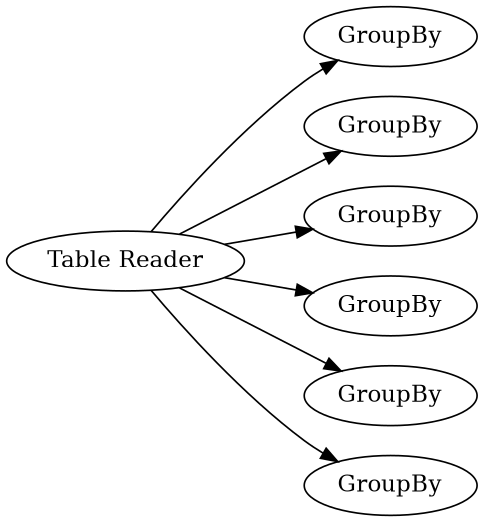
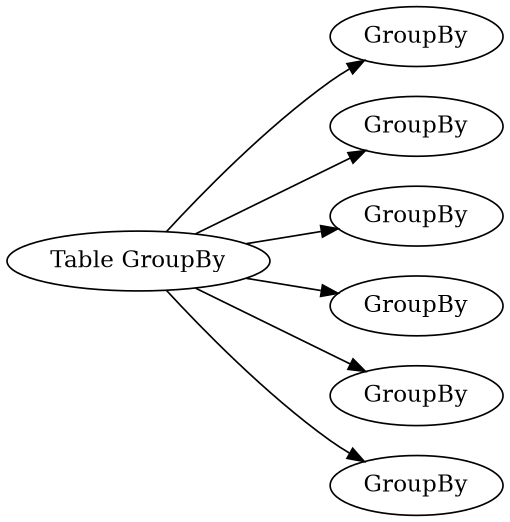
  digraph {
    rankdir=LR
-   n1 [label="Table Reader"]
+   n1 [label="Table GroupBy"]
    n2 [label=GroupBy]
    n3 [label=GroupBy]
    n4 [label=GroupBy]
    n5 [label=GroupBy]
    n6 [label=GroupBy]
    n7 [label=GroupBy]
    n1 -> n2
    n1 -> n3
    n1 -> n4
    n1 -> n5
    n1 -> n6
    n1 -> n7
  }
